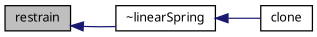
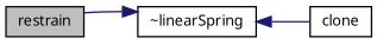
  digraph {
    fontname="Noto Sans"
    rankdir=LR
    node [color=black fontname="Noto Sans" fontsize=10 shape=record]
    edge [color=midnightblue dir=back fontname="Noto Sans" fontsize=10 labelfontname=Helvetica labelfontsize=10 style=solid]
    n1 [fillcolor=grey75 fontcolor=black height=0.2 label=restrain style=filled width=0.4]
    n2 [height=0.2 label="~linearSpring" width=0.4]
    n3 [height=0.2 label=clone width=0.4]
-   n1 -> n2
+   n2 -> n1
    n2 -> n3
  }
